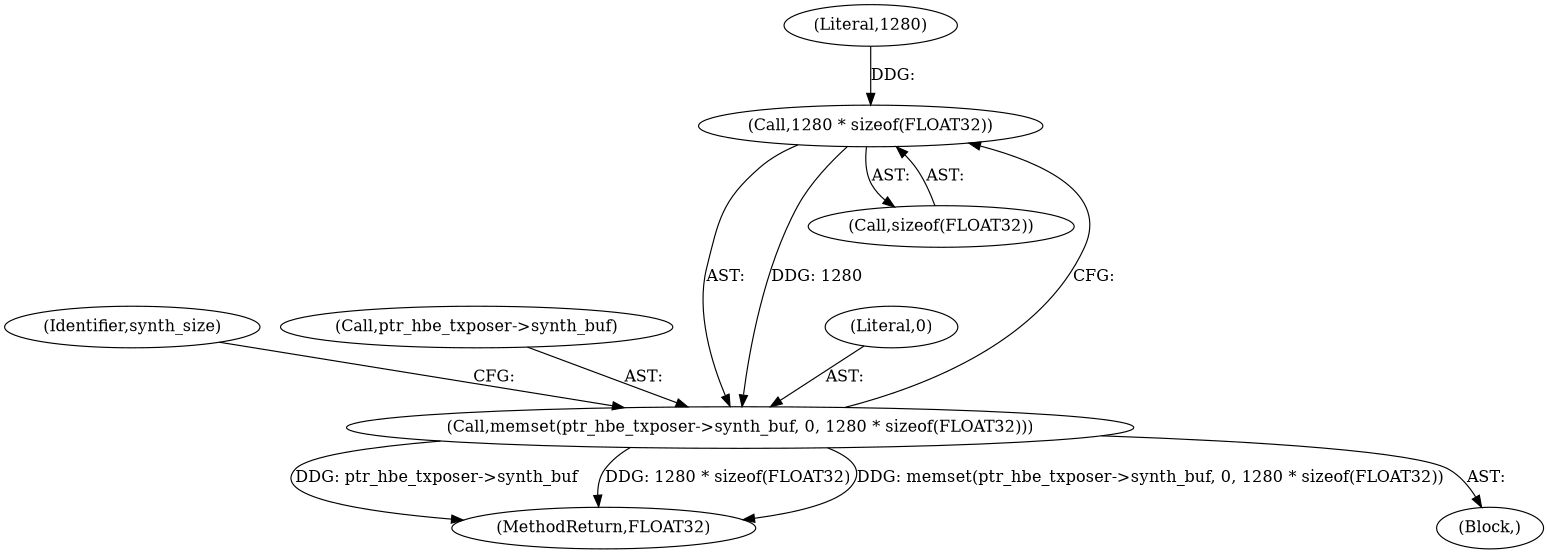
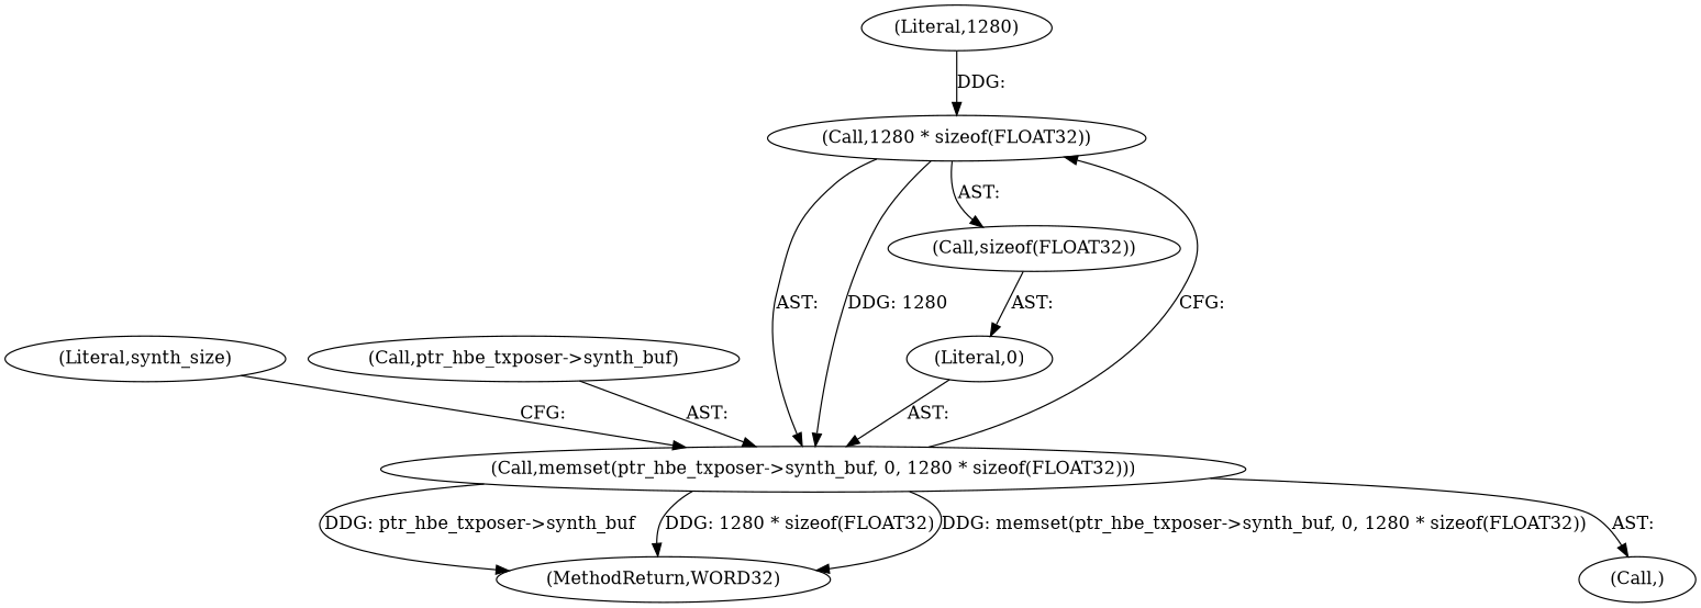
  digraph {
    n1 [label="(Call,1280 * sizeof(FLOAT32))"]
    n2 [label="(Call,memset(ptr_hbe_txposer->synth_buf, 0, 1280 * sizeof(FLOAT32)))"]
    n3 [label="(Call,sizeof(FLOAT32))"]
-   n4 [label="(MethodReturn,FLOAT32)"]
-   n5 [label="(Block,)"]
-   n6 [label="(Identifier,synth_size)"]
+   n4 [label="(MethodReturn,WORD32)"]
+   n5 [label="(Call,)"]
+   n6 [label="(Literal,synth_size)"]
    n7 [label="(Call,ptr_hbe_txposer->synth_buf)"]
    n8 [label="(Literal,1280)"]
    n9 [label="(Literal,0)"]
    n1 -> n2 [label="AST: "]
    n1 -> n2 [label="DDG: 1280"]
    n1 -> n3 [label="AST: "]
    n2 -> n1 [label="CFG: "]
    n2 -> n4 [label="DDG: ptr_hbe_txposer->synth_buf"]
    n2 -> n4 [label="DDG: 1280 * sizeof(FLOAT32)"]
    n2 -> n4 [label="DDG: memset(ptr_hbe_txposer->synth_buf, 0, 1280 * sizeof(FLOAT32))"]
    n2 -> n5 [label="AST: "]
-   n3 -> n1 [label="AST: "]
+   n3 -> n9 [label="AST: "]
    n6 -> n2 [label="CFG: "]
    n7 -> n2 [label="AST: "]
    n8 -> n1 [label="DDG: "]
    n9 -> n2 [label="AST: "]
  }
